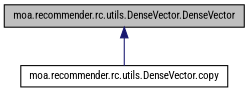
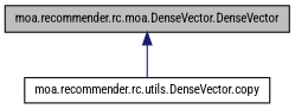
  digraph {
    rankdir=TB
    fontname="Roboto Condensed"
    node [color=black fontname="Roboto Condensed" fontsize=10 shape=record style=filled]
-   n1 [fillcolor=grey75 fontcolor=black height=0.2 label="moa.recommender.rc.utils.DenseVector.DenseVector" width=0.4]
+   n1 [fillcolor=grey75 fontcolor=black height=0.2 label="moa.recommender.rc.moa.DenseVector.DenseVector" width=0.4]
    n2 [fillcolor=white height=0.2 label="moa.recommender.rc.utils.DenseVector.copy" width=0.4]
    n1 -> n2 [color=midnightblue dir=back fontname="Roboto Condensed" fontsize=10 labelfontname=Helvetica labelfontsize=10 style=solid]
  }
